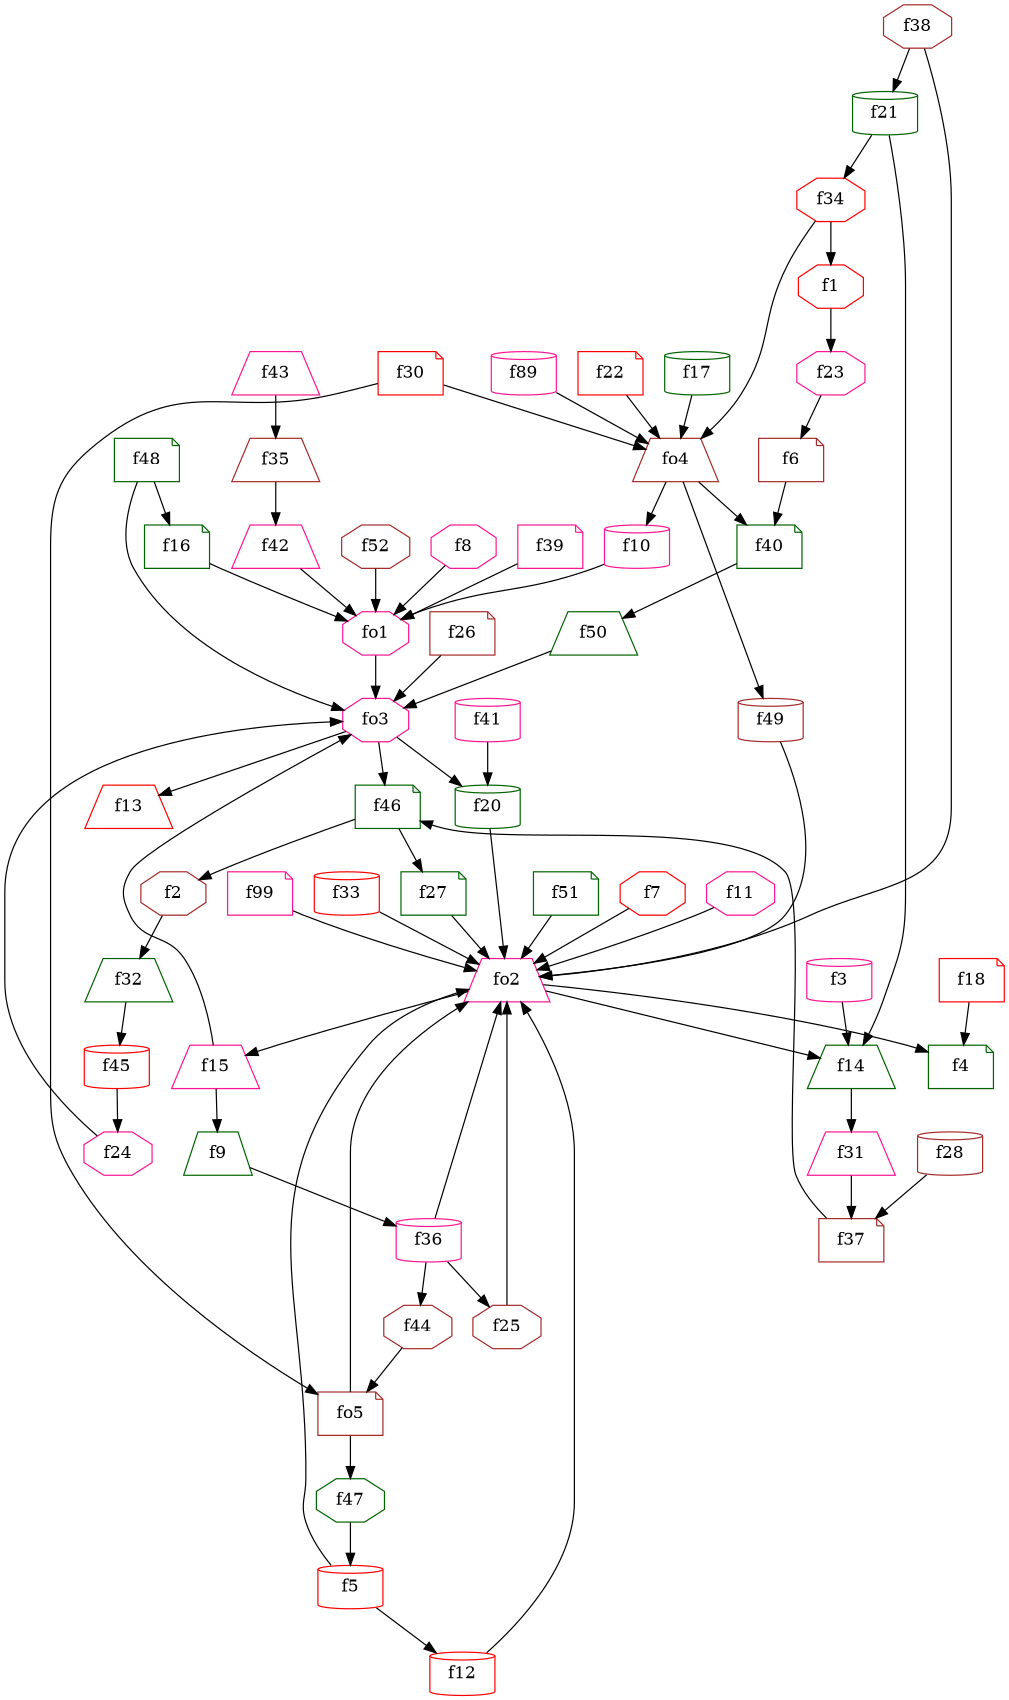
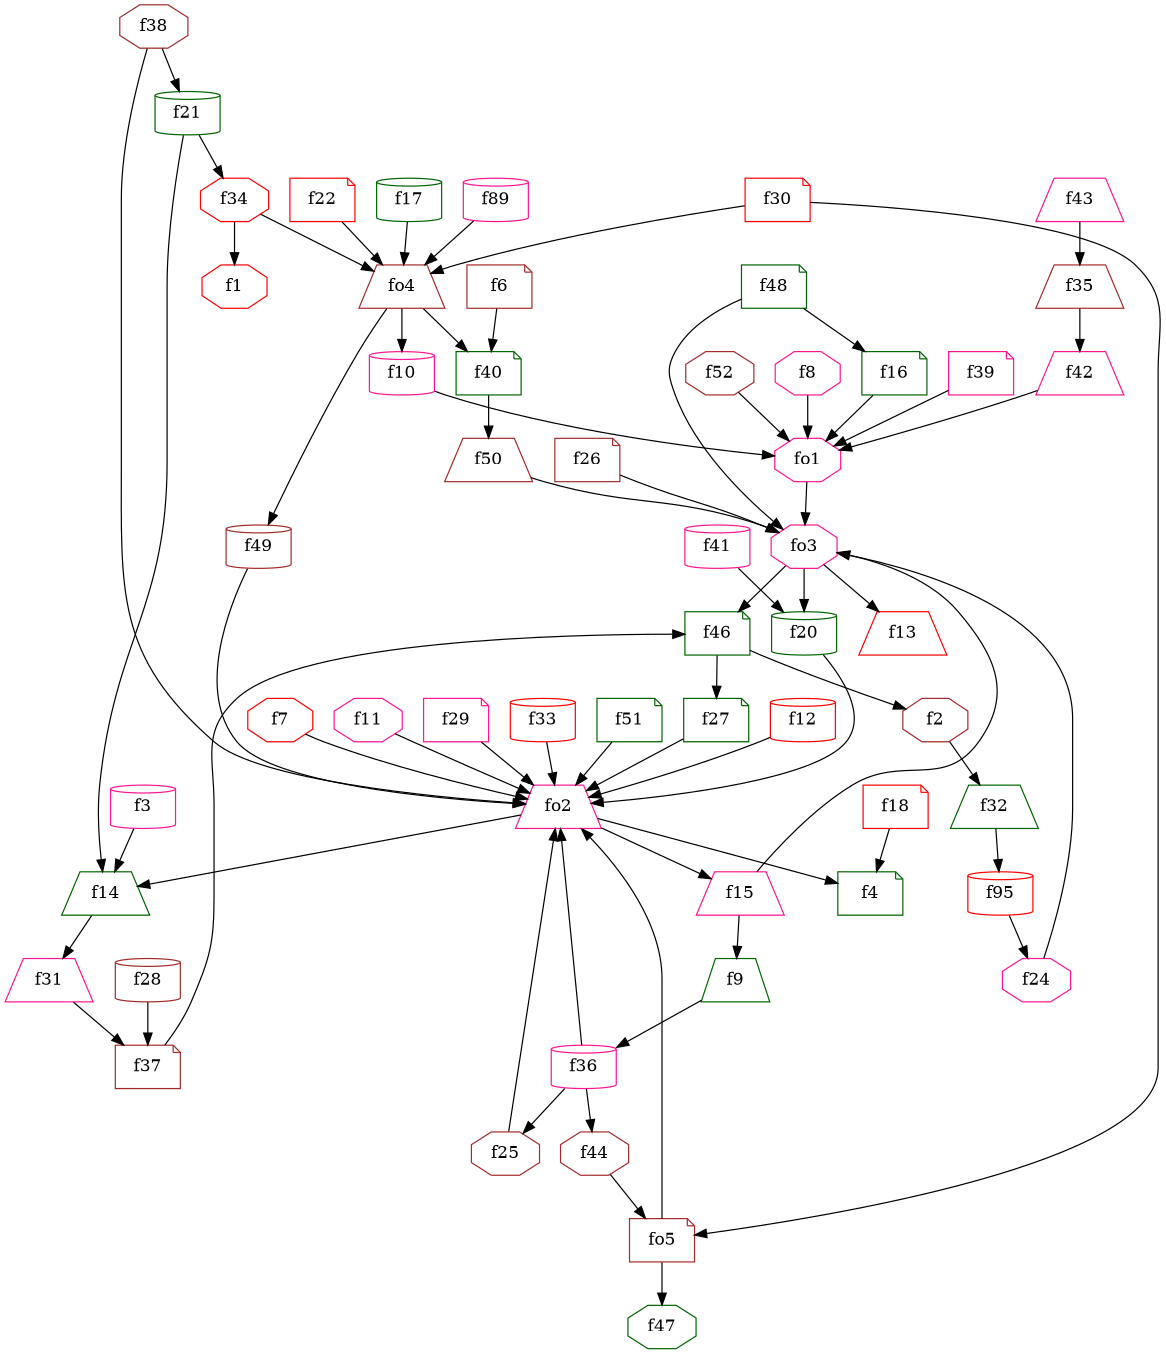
  strict digraph {
    node [color=deeppink shape=note]
    edge [weight=2]
    f1 [color=red shape=octagon]
-   f23 [shape=octagon]
    f6 [color=brown]
    f2 [color=brown shape=octagon]
    f32 [color=darkgreen shape=trapezium]
-   f45 [color=red shape=cylinder]
+   f45 [color=red shape=cylinder label=f95]
    f3 [shape=cylinder]
    f14 [color=darkgreen shape=trapezium]
    f31 [shape=trapezium]
    f4 [color=darkgreen]
    fo2 [shape=trapezium]
    f15 [shape=trapezium]
-   f5 [color=red shape=cylinder]
    f12 [color=red shape=cylinder]
    f40 [color=darkgreen]
-   f50 [color=darkgreen shape=trapezium]
+   f50 [color=brown shape=trapezium]
    f7 [color=red shape=octagon]
    f8 [shape=octagon]
    fo1 [shape=octagon]
    fo3 [shape=octagon]
    f9 [color=darkgreen shape=trapezium]
    f36 [shape=cylinder]
    f25 [color=brown shape=octagon]
    f44 [color=brown shape=octagon]
    f10 [shape=cylinder]
    f11 [shape=octagon]
    f13 [color=red shape=trapezium]
    f46 [color=darkgreen]
    f27 [color=darkgreen]
    f37 [color=brown]
    f20 [color=darkgreen shape=cylinder]
    f16 [color=darkgreen]
    f17 [color=darkgreen shape=cylinder]
    fo4 [color=brown shape=trapezium]
    f49 [color=brown shape=cylinder]
    f18 [color=red]
    n37 [label=f89 shape=cylinder]
    f21 [color=darkgreen shape=cylinder]
    f34 [color=red shape=octagon]
    f22 [color=red]
    f24 [shape=octagon]
    f26 [color=brown]
    f28 [color=brown shape=cylinder]
-   f29 [label=f99]
+   f29
    f30 [color=red]
    fo5 [color=brown]
    f47 [color=darkgreen shape=octagon]
    f33 [color=red shape=cylinder]
    f35 [color=brown shape=trapezium]
    f42 [shape=trapezium]
    f38 [color=brown shape=octagon]
    f39
    f41 [shape=cylinder]
    f43 [shape=trapezium]
    f48 [color=darkgreen]
    f51 [color=darkgreen]
    f52 [color=brown shape=octagon]
-   f1 -> f23
-   f23 -> f6
    f6 -> f40
    f2 -> f32
    f32 -> f45
    f45 -> f24
    f3 -> f14
    f14 -> f31
    f31 -> f37
    fo2 -> f14
    fo2 -> f4
    fo2 -> f15
    f15 -> fo3
    f15 -> f9
-   f5 -> fo2
-   f5 -> f12
    f12 -> fo2
    f40 -> f50
    f50 -> fo3
    f7 -> fo2
    f8 -> fo1
    fo1 -> fo3
    fo3 -> f13
    fo3 -> f46
    fo3 -> f20
    f9 -> f36
    f36 -> fo2
    f36 -> f25
    f36 -> f44
    f25 -> fo2
    f44 -> fo5
    f10 -> fo1
    f11 -> fo2
    f46 -> f2
    f46 -> f27
    f27 -> fo2
    f37 -> f46
    f20 -> fo2
    f16 -> fo1
    f17 -> fo4
    fo4 -> f40
    fo4 -> f10
    fo4 -> f49
    f49 -> fo2
    f18 -> f4
    n37 -> fo4
    f21 -> f14
    f21 -> f34
    f34 -> f1
    f34 -> fo4
    f22 -> fo4
    f24 -> fo3
    f26 -> fo3
    f28 -> f37
    f29 -> fo2
    f30 -> fo4
    f30 -> fo5
    fo5 -> fo2
    fo5 -> f47
-   f47 -> f5
    f33 -> fo2
    f35 -> f42
    f42 -> fo1
    f38 -> fo2
    f38 -> f21
    f39 -> fo1
    f41 -> f20
    f43 -> f35
    f48 -> fo3
    f48 -> f16
    f51 -> fo2
    f52 -> fo1
  }
